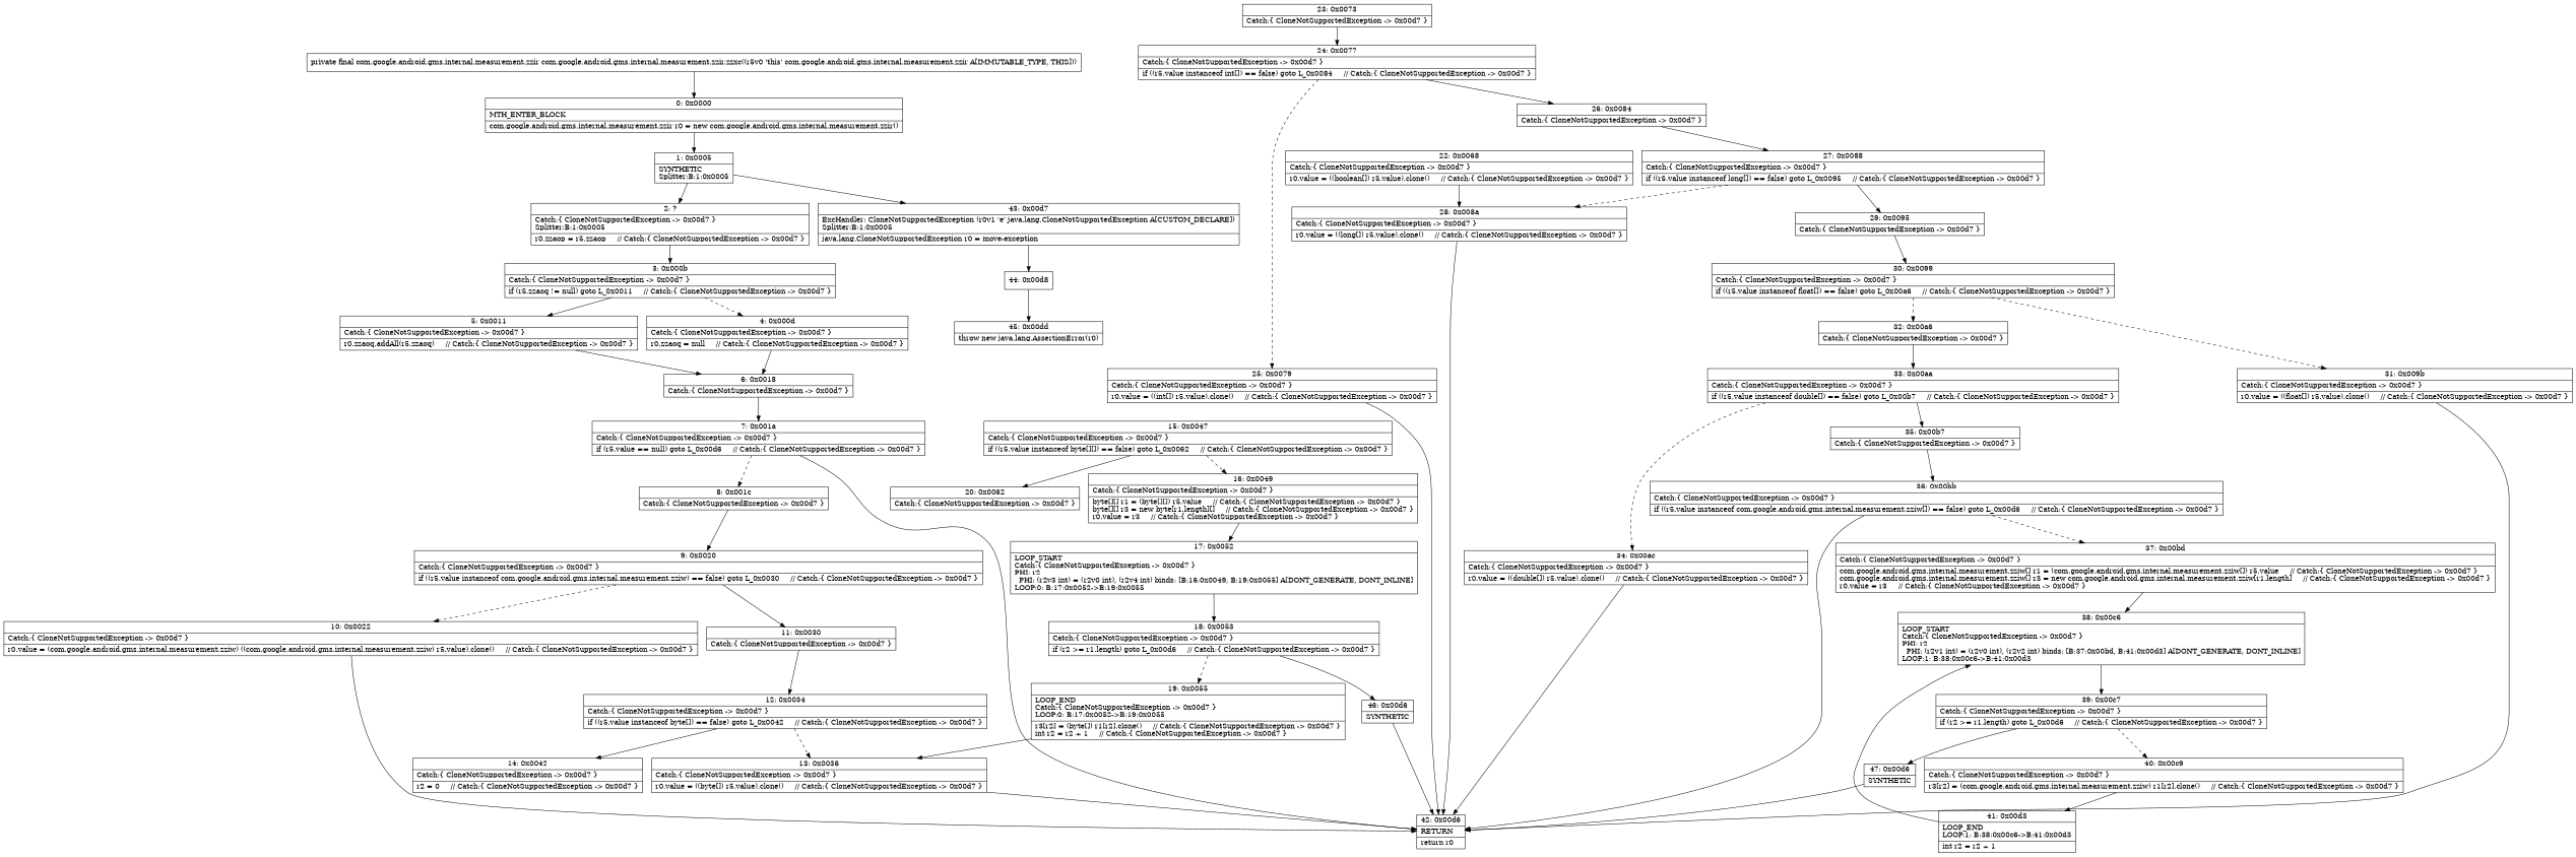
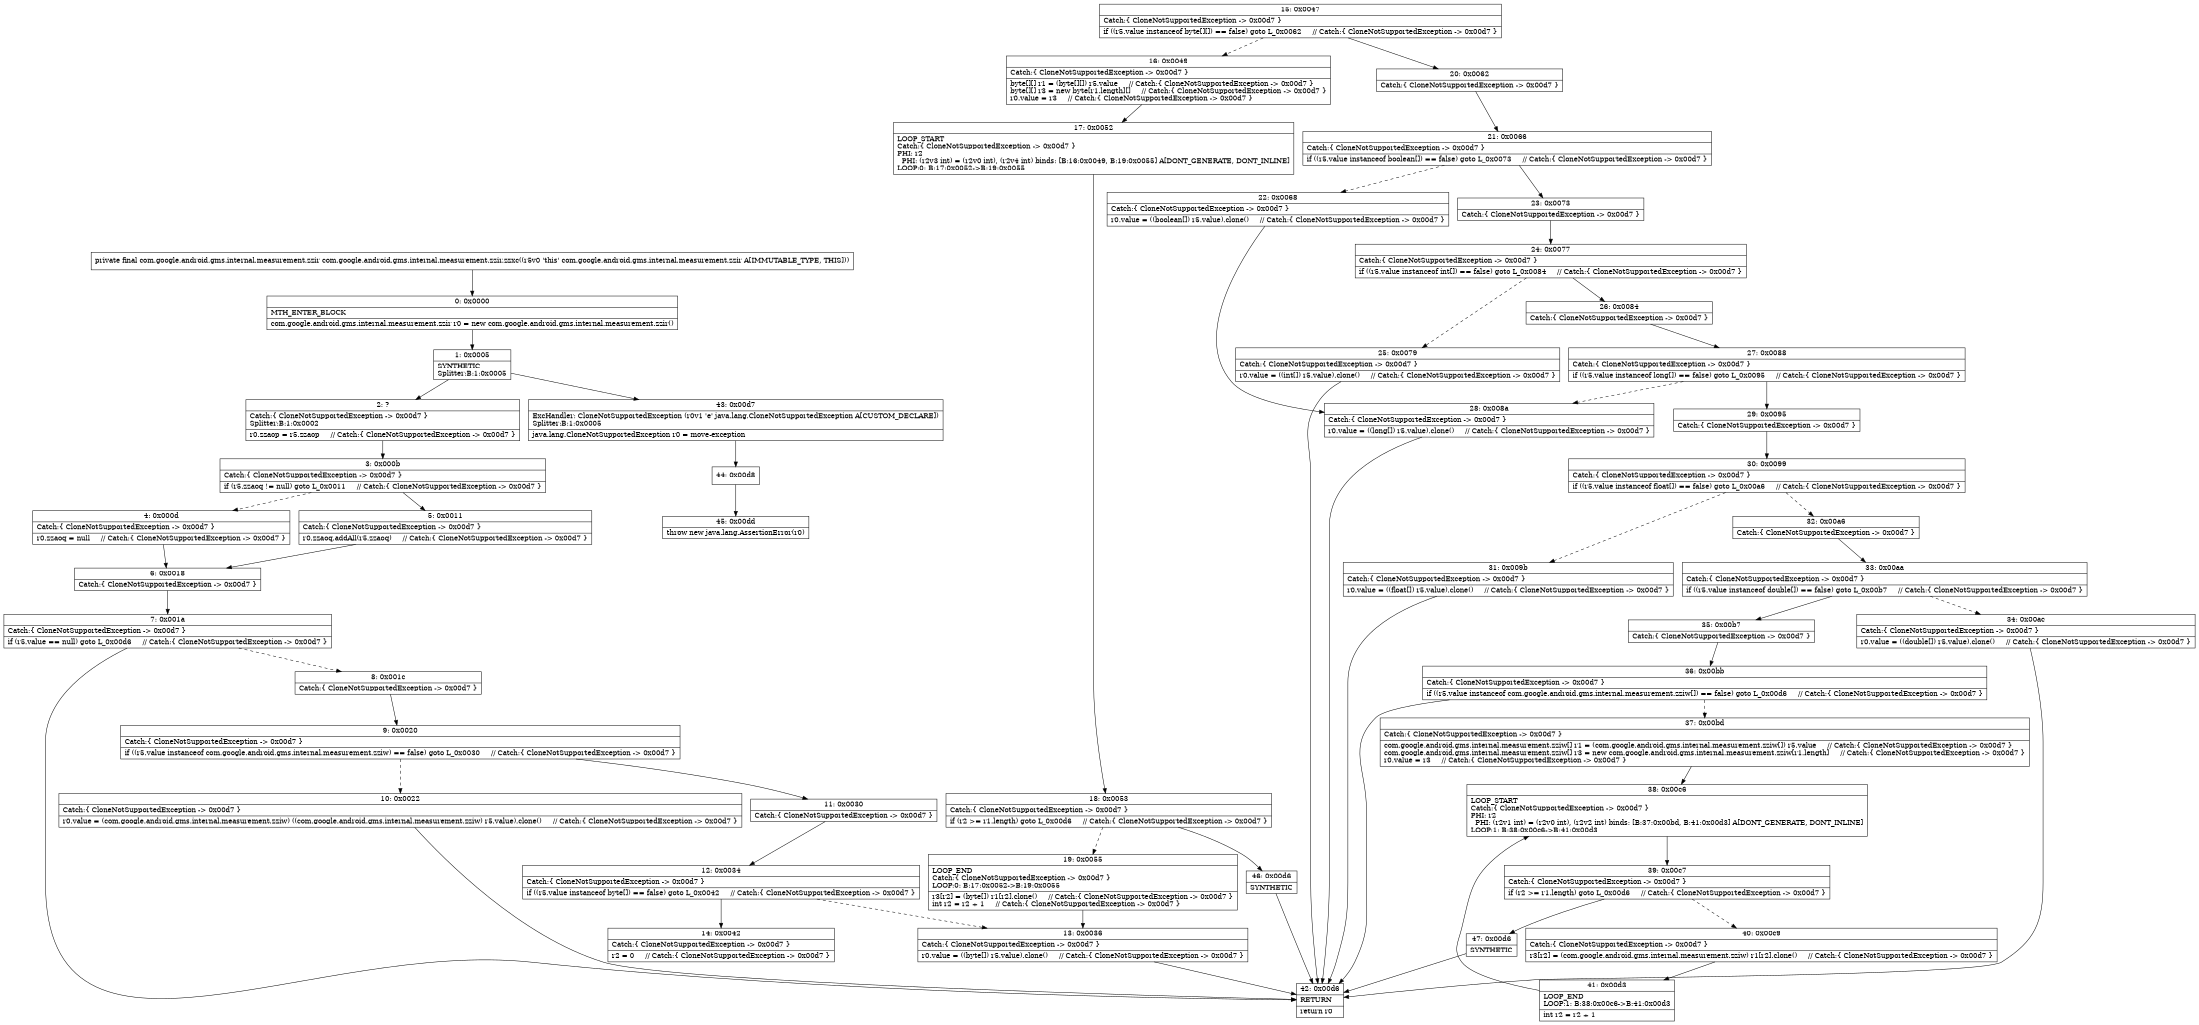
  digraph {
    node [shape=record]
    n1 [label="{0\:\ 0x0000|MTH_ENTER_BLOCK\l|com.google.android.gms.internal.measurement.zzir r0 = new com.google.android.gms.internal.measurement.zzir()\l}"]
    n2 [label="{1\:\ 0x0005|SYNTHETIC\lSplitter:B:1:0x0005\l}"]
-   n3 [label="{2\:\ ?|Catch:\{ CloneNotSupportedException \-\> 0x00d7 \}\lSplitter:B:1:0x0005\l|r0.zzaop = r5.zzaop     \/\/ Catch:\{ CloneNotSupportedException \-\> 0x00d7 \}\l}"]
+   n3 [label="{2\:\ ?|Catch:\{ CloneNotSupportedException \-\> 0x00d7 \}\lSplitter:B:1:0x0002\l|r0.zzaop = r5.zzaop     \/\/ Catch:\{ CloneNotSupportedException \-\> 0x00d7 \}\l}"]
    n4 [label="{43\:\ 0x00d7|ExcHandler: CloneNotSupportedException (r0v1 'e' java.lang.CloneNotSupportedException A[CUSTOM_DECLARE])\lSplitter:B:1:0x0005\l|java.lang.CloneNotSupportedException r0 = move\-exception\l}"]
    n5 [label="{3\:\ 0x000b|Catch:\{ CloneNotSupportedException \-\> 0x00d7 \}\l|if (r5.zzaoq != null) goto L_0x0011     \/\/ Catch:\{ CloneNotSupportedException \-\> 0x00d7 \}\l}"]
    n6 [label="{44\:\ 0x00d8}"]
    n7 [label="{4\:\ 0x000d|Catch:\{ CloneNotSupportedException \-\> 0x00d7 \}\l|r0.zzaoq = null     \/\/ Catch:\{ CloneNotSupportedException \-\> 0x00d7 \}\l}"]
    n8 [label="{5\:\ 0x0011|Catch:\{ CloneNotSupportedException \-\> 0x00d7 \}\l|r0.zzaoq.addAll(r5.zzaoq)     \/\/ Catch:\{ CloneNotSupportedException \-\> 0x00d7 \}\l}"]
    n9 [label="{6\:\ 0x0018|Catch:\{ CloneNotSupportedException \-\> 0x00d7 \}\l}"]
    n10 [label="{7\:\ 0x001a|Catch:\{ CloneNotSupportedException \-\> 0x00d7 \}\l|if (r5.value == null) goto L_0x00d6     \/\/ Catch:\{ CloneNotSupportedException \-\> 0x00d7 \}\l}"]
    n11 [label="{8\:\ 0x001c|Catch:\{ CloneNotSupportedException \-\> 0x00d7 \}\l}"]
    n12 [label="{42\:\ 0x00d6|RETURN\l|return r0\l}"]
    n13 [label="{9\:\ 0x0020|Catch:\{ CloneNotSupportedException \-\> 0x00d7 \}\l|if ((r5.value instanceof com.google.android.gms.internal.measurement.zziw) == false) goto L_0x0030     \/\/ Catch:\{ CloneNotSupportedException \-\> 0x00d7 \}\l}"]
    n14 [label="{10\:\ 0x0022|Catch:\{ CloneNotSupportedException \-\> 0x00d7 \}\l|r0.value = (com.google.android.gms.internal.measurement.zziw) ((com.google.android.gms.internal.measurement.zziw) r5.value).clone()     \/\/ Catch:\{ CloneNotSupportedException \-\> 0x00d7 \}\l}"]
    n15 [label="{11\:\ 0x0030|Catch:\{ CloneNotSupportedException \-\> 0x00d7 \}\l}"]
    n16 [label="{12\:\ 0x0034|Catch:\{ CloneNotSupportedException \-\> 0x00d7 \}\l|if ((r5.value instanceof byte[]) == false) goto L_0x0042     \/\/ Catch:\{ CloneNotSupportedException \-\> 0x00d7 \}\l}"]
    n17 [label="{13\:\ 0x0036|Catch:\{ CloneNotSupportedException \-\> 0x00d7 \}\l|r0.value = ((byte[]) r5.value).clone()     \/\/ Catch:\{ CloneNotSupportedException \-\> 0x00d7 \}\l}"]
    n18 [label="{14\:\ 0x0042|Catch:\{ CloneNotSupportedException \-\> 0x00d7 \}\l|r2 = 0     \/\/ Catch:\{ CloneNotSupportedException \-\> 0x00d7 \}\l}"]
    n19 [label="{15\:\ 0x0047|Catch:\{ CloneNotSupportedException \-\> 0x00d7 \}\l|if ((r5.value instanceof byte[][]) == false) goto L_0x0062     \/\/ Catch:\{ CloneNotSupportedException \-\> 0x00d7 \}\l}"]
    n20 [label="{16\:\ 0x0049|Catch:\{ CloneNotSupportedException \-\> 0x00d7 \}\l|byte[][] r1 = (byte[][]) r5.value     \/\/ Catch:\{ CloneNotSupportedException \-\> 0x00d7 \}\lbyte[][] r3 = new byte[r1.length][]     \/\/ Catch:\{ CloneNotSupportedException \-\> 0x00d7 \}\lr0.value = r3     \/\/ Catch:\{ CloneNotSupportedException \-\> 0x00d7 \}\l}"]
    n21 [label="{20\:\ 0x0062|Catch:\{ CloneNotSupportedException \-\> 0x00d7 \}\l}"]
    n22 [label="{17\:\ 0x0052|LOOP_START\lCatch:\{ CloneNotSupportedException \-\> 0x00d7 \}\lPHI: r2 \l  PHI: (r2v3 int) = (r2v0 int), (r2v4 int) binds: [B:16:0x0049, B:19:0x0055] A[DONT_GENERATE, DONT_INLINE]\lLOOP:0: B:17:0x0052\-\>B:19:0x0055\l}"]
+   n23 [label="{21\:\ 0x0066|Catch:\{ CloneNotSupportedException \-\> 0x00d7 \}\l|if ((r5.value instanceof boolean[]) == false) goto L_0x0073     \/\/ Catch:\{ CloneNotSupportedException \-\> 0x00d7 \}\l}"]
    n24 [label="{18\:\ 0x0053|Catch:\{ CloneNotSupportedException \-\> 0x00d7 \}\l|if (r2 \>= r1.length) goto L_0x00d6     \/\/ Catch:\{ CloneNotSupportedException \-\> 0x00d7 \}\l}"]
    n25 [label="{19\:\ 0x0055|LOOP_END\lCatch:\{ CloneNotSupportedException \-\> 0x00d7 \}\lLOOP:0: B:17:0x0052\-\>B:19:0x0055\l|r3[r2] = (byte[]) r1[r2].clone()     \/\/ Catch:\{ CloneNotSupportedException \-\> 0x00d7 \}\lint r2 = r2 + 1     \/\/ Catch:\{ CloneNotSupportedException \-\> 0x00d7 \}\l}"]
    n26 [label="{46\:\ 0x00d6|SYNTHETIC\l}"]
    n27 [label="{22\:\ 0x0068|Catch:\{ CloneNotSupportedException \-\> 0x00d7 \}\l|r0.value = ((boolean[]) r5.value).clone()     \/\/ Catch:\{ CloneNotSupportedException \-\> 0x00d7 \}\l}"]
    n28 [label="{23\:\ 0x0073|Catch:\{ CloneNotSupportedException \-\> 0x00d7 \}\l}"]
    n29 [label="{28\:\ 0x008a|Catch:\{ CloneNotSupportedException \-\> 0x00d7 \}\l|r0.value = ((long[]) r5.value).clone()     \/\/ Catch:\{ CloneNotSupportedException \-\> 0x00d7 \}\l}"]
    n30 [label="{24\:\ 0x0077|Catch:\{ CloneNotSupportedException \-\> 0x00d7 \}\l|if ((r5.value instanceof int[]) == false) goto L_0x0084     \/\/ Catch:\{ CloneNotSupportedException \-\> 0x00d7 \}\l}"]
    n31 [label="{25\:\ 0x0079|Catch:\{ CloneNotSupportedException \-\> 0x00d7 \}\l|r0.value = ((int[]) r5.value).clone()     \/\/ Catch:\{ CloneNotSupportedException \-\> 0x00d7 \}\l}"]
    n32 [label="{26\:\ 0x0084|Catch:\{ CloneNotSupportedException \-\> 0x00d7 \}\l}"]
    n33 [label="{27\:\ 0x0088|Catch:\{ CloneNotSupportedException \-\> 0x00d7 \}\l|if ((r5.value instanceof long[]) == false) goto L_0x0095     \/\/ Catch:\{ CloneNotSupportedException \-\> 0x00d7 \}\l}"]
    n34 [label="{29\:\ 0x0095|Catch:\{ CloneNotSupportedException \-\> 0x00d7 \}\l}"]
    n35 [label="{30\:\ 0x0099|Catch:\{ CloneNotSupportedException \-\> 0x00d7 \}\l|if ((r5.value instanceof float[]) == false) goto L_0x00a6     \/\/ Catch:\{ CloneNotSupportedException \-\> 0x00d7 \}\l}"]
    n36 [label="{31\:\ 0x009b|Catch:\{ CloneNotSupportedException \-\> 0x00d7 \}\l|r0.value = ((float[]) r5.value).clone()     \/\/ Catch:\{ CloneNotSupportedException \-\> 0x00d7 \}\l}"]
    n37 [label="{32\:\ 0x00a6|Catch:\{ CloneNotSupportedException \-\> 0x00d7 \}\l}"]
    n38 [label="{33\:\ 0x00aa|Catch:\{ CloneNotSupportedException \-\> 0x00d7 \}\l|if ((r5.value instanceof double[]) == false) goto L_0x00b7     \/\/ Catch:\{ CloneNotSupportedException \-\> 0x00d7 \}\l}"]
    n39 [label="{34\:\ 0x00ac|Catch:\{ CloneNotSupportedException \-\> 0x00d7 \}\l|r0.value = ((double[]) r5.value).clone()     \/\/ Catch:\{ CloneNotSupportedException \-\> 0x00d7 \}\l}"]
    n40 [label="{35\:\ 0x00b7|Catch:\{ CloneNotSupportedException \-\> 0x00d7 \}\l}"]
    n41 [label="{36\:\ 0x00bb|Catch:\{ CloneNotSupportedException \-\> 0x00d7 \}\l|if ((r5.value instanceof com.google.android.gms.internal.measurement.zziw[]) == false) goto L_0x00d6     \/\/ Catch:\{ CloneNotSupportedException \-\> 0x00d7 \}\l}"]
    n42 [label="{37\:\ 0x00bd|Catch:\{ CloneNotSupportedException \-\> 0x00d7 \}\l|com.google.android.gms.internal.measurement.zziw[] r1 = (com.google.android.gms.internal.measurement.zziw[]) r5.value     \/\/ Catch:\{ CloneNotSupportedException \-\> 0x00d7 \}\lcom.google.android.gms.internal.measurement.zziw[] r3 = new com.google.android.gms.internal.measurement.zziw[r1.length]     \/\/ Catch:\{ CloneNotSupportedException \-\> 0x00d7 \}\lr0.value = r3     \/\/ Catch:\{ CloneNotSupportedException \-\> 0x00d7 \}\l}"]
    n43 [label="{38\:\ 0x00c6|LOOP_START\lCatch:\{ CloneNotSupportedException \-\> 0x00d7 \}\lPHI: r2 \l  PHI: (r2v1 int) = (r2v0 int), (r2v2 int) binds: [B:37:0x00bd, B:41:0x00d3] A[DONT_GENERATE, DONT_INLINE]\lLOOP:1: B:38:0x00c6\-\>B:41:0x00d3\l}"]
    n44 [label="{39\:\ 0x00c7|Catch:\{ CloneNotSupportedException \-\> 0x00d7 \}\l|if (r2 \>= r1.length) goto L_0x00d6     \/\/ Catch:\{ CloneNotSupportedException \-\> 0x00d7 \}\l}"]
    n45 [label="{40\:\ 0x00c9|Catch:\{ CloneNotSupportedException \-\> 0x00d7 \}\l|r3[r2] = (com.google.android.gms.internal.measurement.zziw) r1[r2].clone()     \/\/ Catch:\{ CloneNotSupportedException \-\> 0x00d7 \}\l}"]
    n46 [label="{47\:\ 0x00d6|SYNTHETIC\l}"]
    n47 [label="{41\:\ 0x00d3|LOOP_END\lLOOP:1: B:38:0x00c6\-\>B:41:0x00d3\l|int r2 = r2 + 1\l}"]
    n48 [label="{45\:\ 0x00dd|throw new java.lang.AssertionError(r0)\l}"]
    n49 [label="{private final com.google.android.gms.internal.measurement.zzir com.google.android.gms.internal.measurement.zzir.zzxc((r5v0 'this' com.google.android.gms.internal.measurement.zzir A[IMMUTABLE_TYPE, THIS])) }"]
    n1 -> n2
    n2 -> n3
    n2 -> n4
    n3 -> n5
    n4 -> n6
    n5 -> n7 [style=dashed]
    n5 -> n8
    n6 -> n48
    n7 -> n9
    n8 -> n9
    n9 -> n10
    n10 -> n11 [style=dashed]
    n10 -> n12
    n11 -> n13
    n13 -> n14 [style=dashed]
    n13 -> n15
    n14 -> n12
    n15 -> n16
    n16 -> n17 [style=dashed]
    n16 -> n18
    n17 -> n12
    n19 -> n20 [style=dashed]
    n19 -> n21
    n20 -> n22
+   n21 -> n23
    n22 -> n24
+   n23 -> n27 [style=dashed]
+   n23 -> n28
    n24 -> n25 [style=dashed]
    n24 -> n26
    n25 -> n17
    n26 -> n12
    n27 -> n29
    n28 -> n30
    n29 -> n12
    n30 -> n31 [style=dashed]
    n30 -> n32
    n31 -> n12
    n32 -> n33
    n33 -> n29 [style=dashed]
    n33 -> n34
    n34 -> n35
    n35 -> n36 [style=dashed]
    n35 -> n37 [style=dashed]
    n36 -> n12
    n37 -> n38
    n38 -> n39 [style=dashed]
    n38 -> n40
    n39 -> n12
    n40 -> n41
    n41 -> n12
    n41 -> n42 [style=dashed]
    n42 -> n43
    n43 -> n44
    n44 -> n45 [style=dashed]
    n44 -> n46
    n45 -> n47
    n46 -> n12
    n47 -> n43
    n49 -> n1
  }
